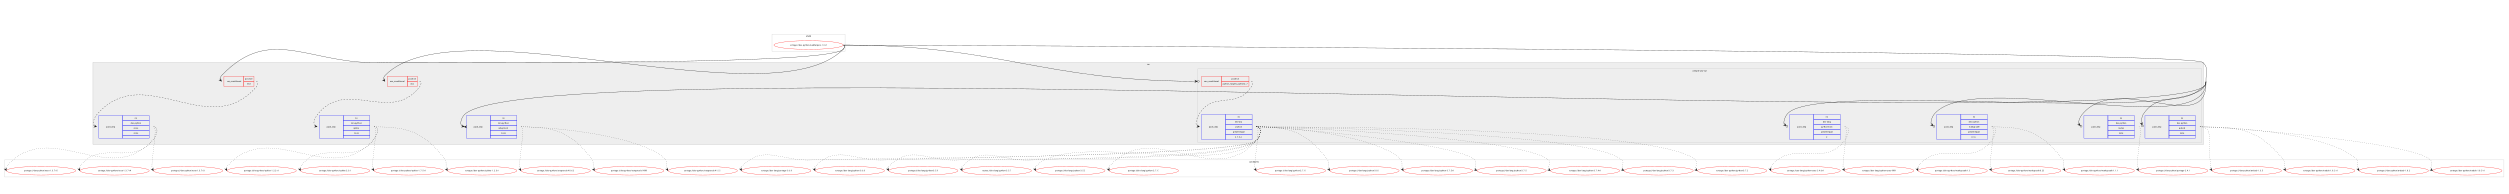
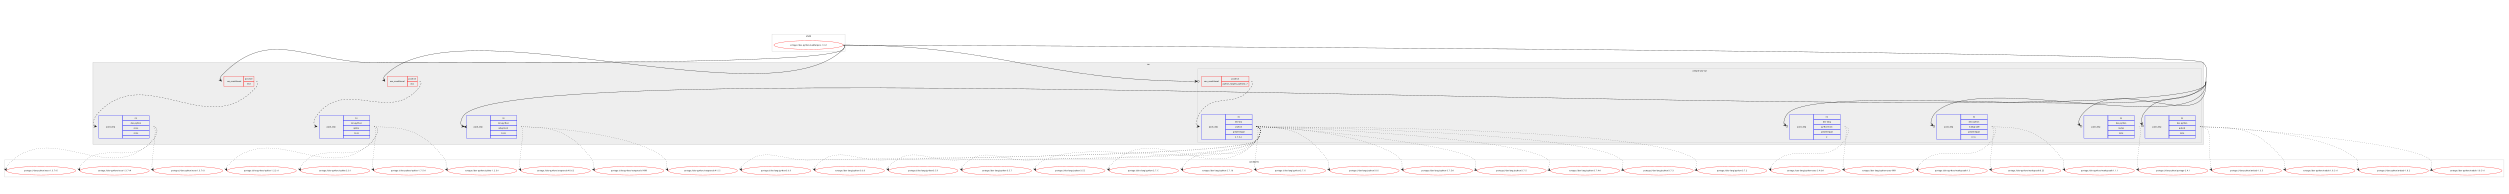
  digraph {
    compound=true
    concentrate=true
    fontname="Roboto Condensed"
    fontsize=10
    newrank=true
    rankdir=TB
    ranksep=1.5
    node [color=red fontname="Roboto Condensed" fontsize=10]
    edge [arrowhead=vee fontname="Roboto Condensed" headport=w style=dotted tailport=e weight=100]
    n1 [label="portage://dev-python/webhelpers-1.3-r1" width=4]
    n2 [color=blue label=<<TABLE BORDER="0" CELLBORDER="1" CELLSPACING="0" CELLPADDING="4" WIDTH="220"><TR><TD ROWSPAN="6" CELLPADDING="30">pack_dep</TD></TR><TR><TD WIDTH="110">no</TD></TR><TR><TD>dev-python</TD></TR><TR><TD>sphinx</TD></TR><TR><TD>none</TD></TR><TR><TD></TD></TR></TABLE>> shape=none]
    n3 [label=<<TABLE BORDER="0" CELLBORDER="1" CELLSPACING="0" CELLPADDING="4"><TR><TD ROWSPAN="3" CELLPADDING="10">use_conditional</TD></TR><TR><TD>positive</TD></TR><TR><TD>doc</TD></TR></TABLE>> shape=none]
    n4 [color=blue label=<<TABLE BORDER="0" CELLBORDER="1" CELLSPACING="0" CELLPADDING="4" WIDTH="220"><TR><TD ROWSPAN="6" CELLPADDING="30">pack_dep</TD></TR><TR><TD WIDTH="110">no</TD></TR><TR><TD>dev-python</TD></TR><TR><TD>nose</TD></TR><TR><TD>none</TD></TR><TR><TD></TD></TR></TABLE>> shape=none]
    n5 [label=<<TABLE BORDER="0" CELLBORDER="1" CELLSPACING="0" CELLPADDING="4"><TR><TD ROWSPAN="3" CELLPADDING="10">use_conditional</TD></TR><TR><TD>positive</TD></TR><TR><TD>test</TD></TR></TABLE>> shape=none]
    n6 [color=blue label=<<TABLE BORDER="0" CELLBORDER="1" CELLSPACING="0" CELLPADDING="4" WIDTH="220"><TR><TD ROWSPAN="6" CELLPADDING="30">pack_dep</TD></TR><TR><TD WIDTH="110">no</TD></TR><TR><TD>dev-python</TD></TR><TR><TD>setuptools</TD></TR><TR><TD>none</TD></TR><TR><TD></TD></TR></TABLE>> shape=none]
    n7 [color=blue label=<<TABLE BORDER="0" CELLBORDER="1" CELLSPACING="0" CELLPADDING="4" WIDTH="220"><TR><TD ROWSPAN="6" CELLPADDING="30">pack_dep</TD></TR><TR><TD WIDTH="110">no</TD></TR><TR><TD>dev-lang</TD></TR><TR><TD>python</TD></TR><TR><TD>greaterequal</TD></TR><TR><TD>2.7.5-r2</TD></TR></TABLE>> shape=none]
    n8 [label=<<TABLE BORDER="0" CELLBORDER="1" CELLSPACING="0" CELLPADDING="4"><TR><TD ROWSPAN="3" CELLPADDING="10">use_conditional</TD></TR><TR><TD>positive</TD></TR><TR><TD>python_targets_python2_7</TD></TR></TABLE>> shape=none]
    n9 [color=blue label=<<TABLE BORDER="0" CELLBORDER="1" CELLSPACING="0" CELLPADDING="4" WIDTH="220"><TR><TD ROWSPAN="6" CELLPADDING="30">pack_dep</TD></TR><TR><TD WIDTH="110">no</TD></TR><TR><TD>dev-lang</TD></TR><TR><TD>python-exec</TD></TR><TR><TD>greaterequal</TD></TR><TR><TD>2</TD></TR></TABLE>> shape=none]
    n10 [color=blue label=<<TABLE BORDER="0" CELLBORDER="1" CELLSPACING="0" CELLPADDING="4" WIDTH="220"><TR><TD ROWSPAN="6" CELLPADDING="30">pack_dep</TD></TR><TR><TD WIDTH="110">no</TD></TR><TR><TD>dev-python</TD></TR><TR><TD>markupsafe</TD></TR><TR><TD>greaterequal</TD></TR><TR><TD>0.9.2</TD></TR></TABLE>> shape=none]
    n11 [color=blue label=<<TABLE BORDER="0" CELLBORDER="1" CELLSPACING="0" CELLPADDING="4" WIDTH="220"><TR><TD ROWSPAN="6" CELLPADDING="30">pack_dep</TD></TR><TR><TD WIDTH="110">no</TD></TR><TR><TD>dev-python</TD></TR><TR><TD>routes</TD></TR><TR><TD>none</TD></TR><TR><TD></TD></TR></TABLE>> shape=none]
    n12 [color=blue label=<<TABLE BORDER="0" CELLBORDER="1" CELLSPACING="0" CELLPADDING="4" WIDTH="220"><TR><TD ROWSPAN="6" CELLPADDING="30">pack_dep</TD></TR><TR><TD WIDTH="110">no</TD></TR><TR><TD>dev-python</TD></TR><TR><TD>webob</TD></TR><TR><TD>none</TD></TR><TR><TD></TD></TR></TABLE>> shape=none]
    n13 [label="portage://dev-python/sphinx-1.2.2-r1" width=4]
    n14 [label="portage://dev-python/sphinx-1.2.3-r1" width=4]
    n15 [label="portage://dev-python/sphinx-1.7.5-r1" width=4]
    n16 [label="portage://dev-python/sphinx-2.0.1" width=4]
    n17 [label="portage://dev-python/nose-1.3.7-r5" width=4]
    n18 [label="portage://dev-python/nose-1.3.7-r3" width=4]
    n19 [label="portage://dev-python/nose-1.3.7-r4" width=4]
    n20 [label="portage://dev-python/setuptools-40.6.3" width=4]
    n21 [label="portage://dev-python/setuptools-41.5.1" width=4]
    n22 [label="portage://dev-python/setuptools-9999" width=4]
    n23 [label="portage://dev-lang/python-2.7.15" width=4]
+   n24 [label="portage://dev-lang/python-2.7.16" width=4]
    n25 [label="portage://dev-lang/python-2.7.17" width=4]
    n26 [label="portage://dev-lang/python-3.5.5" width=4]
-   n27 [label="routes://dev-lang/python-3.5.7" width=4]
+   n27 [label="portage://dev-lang/python-3.5.7" width=4]
    n28 [label="portage://dev-lang/python-3.5.9" width=4]
    n29 [label="portage://dev-lang/python-3.6.8" width=4]
-   n30 [label="portage://dev-lang/portage-3.6.9" width=4]
-   n31 [label="portage://dev-python/python-3.7.2" width=4]
+   n30 [label="portage://dev-lang/python-3.6.9" width=4]
+   n31 [label="portage://dev-lang/python-3.7.2" width=4]
    n32 [label="portage://dev-lang/python-3.7.3" width=4]
    n33 [label="portage://dev-lang/python-3.7.4-r1" width=4]
    n34 [label="portage://dev-lang/python-3.7.5" width=4]
    n35 [label="portage://dev-lang/python-3.7.5-r1" width=4]
    n36 [label="portage://dev-lang/python-3.8.9" width=4]
    n37 [label="portage://use-lang/python-exec-2.4.6-r1" width=4]
    n38 [label="portage://dev-lang/python-exec-9999" width=4]
    n39 [label="portage://dev-python/markupsafe-0.23" width=4]
    n40 [label="portage://dev-python/markupsafe-1.0" width=4]
    n41 [label="portage://dev-python/markupsafe-1.1.1" width=4]
    n42 [label="portage://dev-python/portage-2.4.1" width=4]
    n43 [label="portage://dev-python/webob-1.8.2" width=4]
    n44 [label="portage://dev-python/webob-1.8.2-r1" width=4]
    n45 [label="portage://dev-python/webob-1.3.5" width=4]
    n46 [label="portage://dev-python/webob-1.8.5-r1" width=4]
    subgraph cluster_1 {
      color=gray
      label=<<i>ebuild</i>>
      rank=same
      n1
    }
    subgraph cluster_2 {
      color=gray
      label=<<i>dependencies</i>>
      subgraph cluster_3 {
        color=gray
        fillcolor="#eeeeee"
        label=<<i>compile</i>>
        style=filled
        subgraph sub_4 {
          color=gray
          fillcolor="#eeeeee"
          label=<<i>compile</i>>
          style=filled
          n3
          subgraph sub_5 {
            color=gray
            fillcolor="#eeeeee"
            label=<<i>compile</i>>
            style=filled
            n2
          }
        }
        subgraph sub_6 {
          color=gray
          fillcolor="#eeeeee"
          label=<<i>compile</i>>
          style=filled
          n5
          subgraph sub_7 {
            color=gray
            fillcolor="#eeeeee"
            label=<<i>compile</i>>
            style=filled
            n4
          }
        }
        subgraph sub_8 {
          color=gray
          fillcolor="#eeeeee"
          label=<<i>compile</i>>
          style=filled
          n6
        }
      }
      subgraph cluster_9 {
        color=gray
        fillcolor="#eeeeee"
        label=<<i>run</i>>
        style=filled
      }
      subgraph cluster_10 {
        color=gray
        fillcolor="#eeeeee"
        label=<<i>compile and run</i>>
        style=filled
        subgraph sub_11 {
          color=gray
          fillcolor="#eeeeee"
          label=<<i>compile and run</i>>
          style=filled
          n8
          subgraph sub_12 {
            color=gray
            fillcolor="#eeeeee"
            label=<<i>compile and run</i>>
            style=filled
            n7
          }
        }
        subgraph sub_13 {
          color=gray
          fillcolor="#eeeeee"
          label=<<i>compile and run</i>>
          style=filled
          n9
        }
        subgraph sub_14 {
          color=gray
          fillcolor="#eeeeee"
          label=<<i>compile and run</i>>
          style=filled
          n10
        }
        subgraph sub_15 {
          color=gray
          fillcolor="#eeeeee"
          label=<<i>compile and run</i>>
          style=filled
          n11
        }
        subgraph sub_16 {
          color=gray
          fillcolor="#eeeeee"
          label=<<i>compile and run</i>>
          style=filled
          n12
        }
      }
    }
    subgraph cluster_17 {
      color=gray
      label=<<i>candidates</i>>
      rank=same
      subgraph sub_18 {
        color=black
        label=<<i>candidates</i>>
        nodesep=1
        rank=same
        n13
        n14
        n15
        n16
      }
      subgraph sub_19 {
        color=black
        label=<<i>candidates</i>>
        nodesep=1
        rank=same
        n17
        n18
        n19
      }
      subgraph sub_20 {
        color=black
        label=<<i>candidates</i>>
        nodesep=1
        rank=same
        n20
        n21
        n22
      }
      subgraph sub_21 {
        color=black
        label=<<i>candidates</i>>
        nodesep=1
        rank=same
        n23
+       n24
        n25
        n26
        n27
        n28
        n29
        n30
        n31
        n32
        n33
        n34
        n35
        n36
      }
      subgraph sub_22 {
        color=black
        label=<<i>candidates</i>>
        nodesep=1
        rank=same
        n37
        n38
      }
      subgraph sub_23 {
        color=black
        label=<<i>candidates</i>>
        nodesep=1
        rank=same
        n39
        n40
        n41
      }
      subgraph sub_24 {
        color=black
        label=<<i>candidates</i>>
        nodesep=1
        rank=same
        n42
      }
      subgraph sub_25 {
        color=black
        label=<<i>candidates</i>>
        nodesep=1
        rank=same
        n43
        n44
        n45
        n46
      }
    }
    n1 -> n3 [style=solid weight=20]
    n1 -> n5 [style=solid weight=20]
    n1 -> n6 [style=solid weight=20]
    n1 -> n8 [arrowhead=odotvee style=solid weight=20]
    n1 -> n9 [arrowhead=odotvee style=solid weight=20]
    n1 -> n10 [arrowhead=odotvee style=solid weight=20]
    n1 -> n11 [arrowhead=odotvee style=solid weight=20]
    n1 -> n12 [arrowhead=odotvee style=solid weight=20]
    n2 -> n13
    n2 -> n14
    n2 -> n15
    n2 -> n16
    n3 -> n2 [style=dashed weight=20]
    n4 -> n17
    n4 -> n18
    n4 -> n19
    n5 -> n4 [style=dashed weight=20]
    n6 -> n20
    n6 -> n21
    n6 -> n22
    n7 -> n23
+   n7 -> n24
    n7 -> n25
    n7 -> n26
    n7 -> n27
    n7 -> n28
    n7 -> n29
    n7 -> n30
    n7 -> n31
    n7 -> n32
    n7 -> n33
    n7 -> n34
    n7 -> n35
    n7 -> n36
    n8 -> n7 [style=dashed weight=20]
    n9 -> n37
    n9 -> n38
    n10 -> n39
    n10 -> n40
    n10 -> n41
    n11 -> n42
    n12 -> n43
    n12 -> n44
    n12 -> n45
    n12 -> n46
  }
